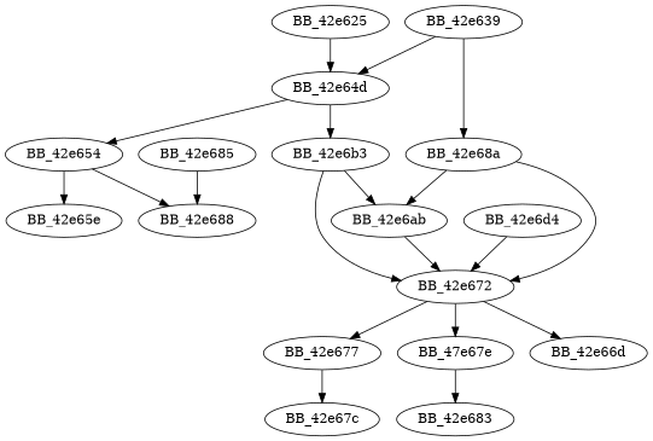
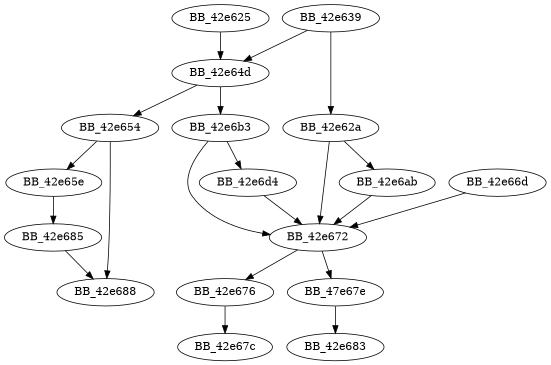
  digraph {
    BB_42e625
    BB_42e64d
    BB_42e654
    BB_42e6b3
    BB_42e65e
    BB_42e688
    BB_42e672
    BB_42e6d4
    BB_42e639
-   BB_42e68a
+   BB_42e68a [label=BB_42e62a]
    BB_42e6ab
-   BB_42e677
+   BB_42e677 [label=BB_42e676]
    n13 [label=BB_47e67e]
    BB_42e685
    BB_42e66d
    BB_42e67c
    BB_42e683
    BB_42e625 -> BB_42e64d
    BB_42e64d -> BB_42e654
    BB_42e64d -> BB_42e6b3
    BB_42e654 -> BB_42e65e
    BB_42e654 -> BB_42e688
    BB_42e6b3 -> BB_42e672
-   BB_42e6b3 -> BB_42e6ab
+   BB_42e6b3 -> BB_42e6d4
+   BB_42e65e -> BB_42e685
    BB_42e672 -> BB_42e677
    BB_42e672 -> n13
    BB_42e6d4 -> BB_42e672
    BB_42e639 -> BB_42e64d
    BB_42e639 -> BB_42e68a
    BB_42e68a -> BB_42e672
    BB_42e68a -> BB_42e6ab
    BB_42e6ab -> BB_42e672
    BB_42e677 -> BB_42e67c
    n13 -> BB_42e683
    BB_42e685 -> BB_42e688
-   BB_42e672 -> BB_42e66d
+   BB_42e66d -> BB_42e672
  }
